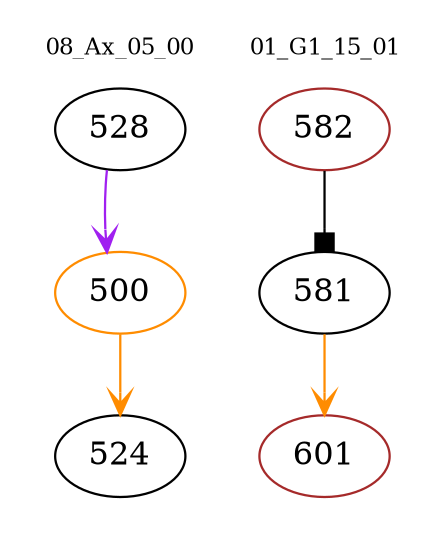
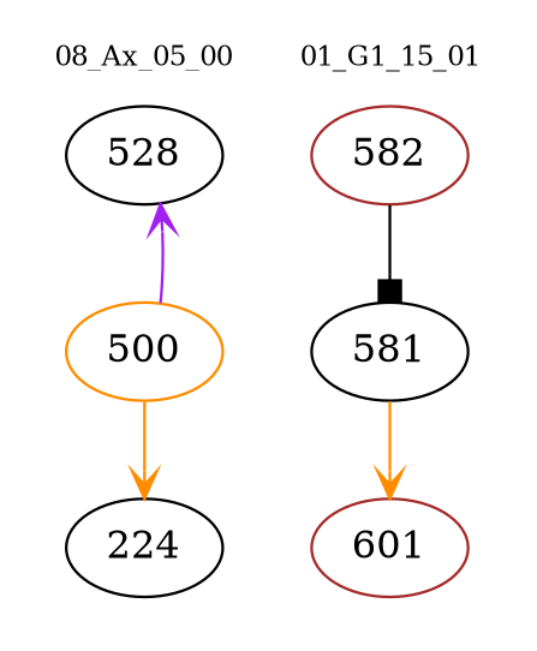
  digraph {
    node [color=black]
    edge [arrowhead=vee color=darkorange]
    n1 [label=528]
    n2 [color=darkorange label=500]
-   n3 [label=524]
+   n3 [label=224]
    n4 [color=brown label=582]
    n5 [label=581]
    n6 [color=brown label=601]
    subgraph cluster_1 {
      color=white
      fontsize=10
      label="08_Ax_05_00"
      n1
      n2
      n3
    }
    subgraph cluster_2 {
      color=white
      fontsize=10
      label="01_G1_15_01"
      n4
      n5
      n6
    }
-   n1 -> n2 [color=purple]
+   n2 -> n1 [color=purple]
    n2 -> n3
    n4 -> n5 [arrowhead=box color=black]
    n5 -> n6
  }
